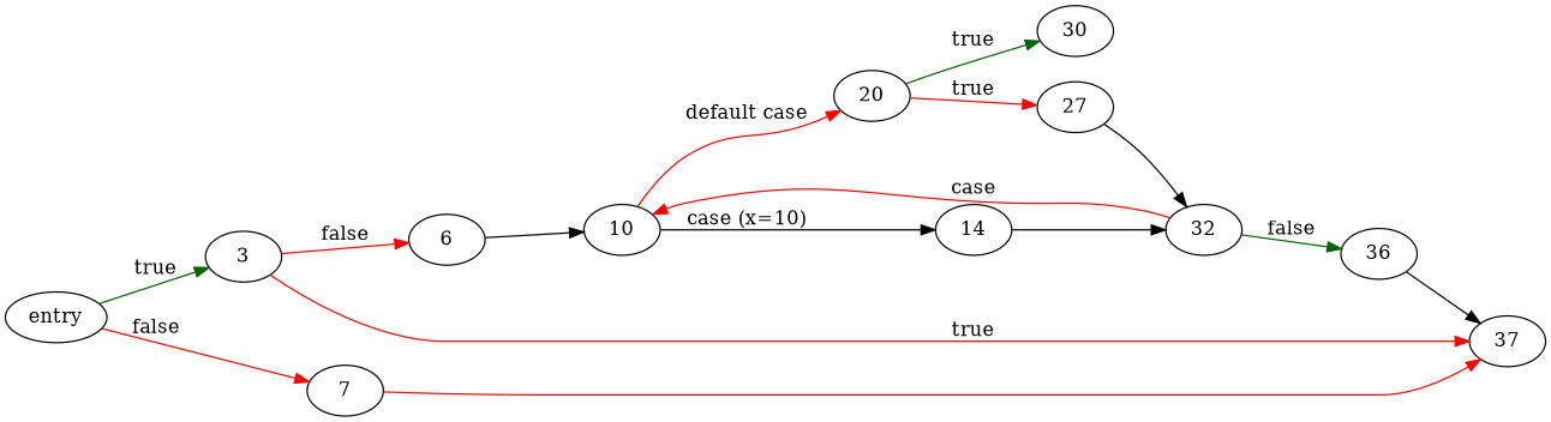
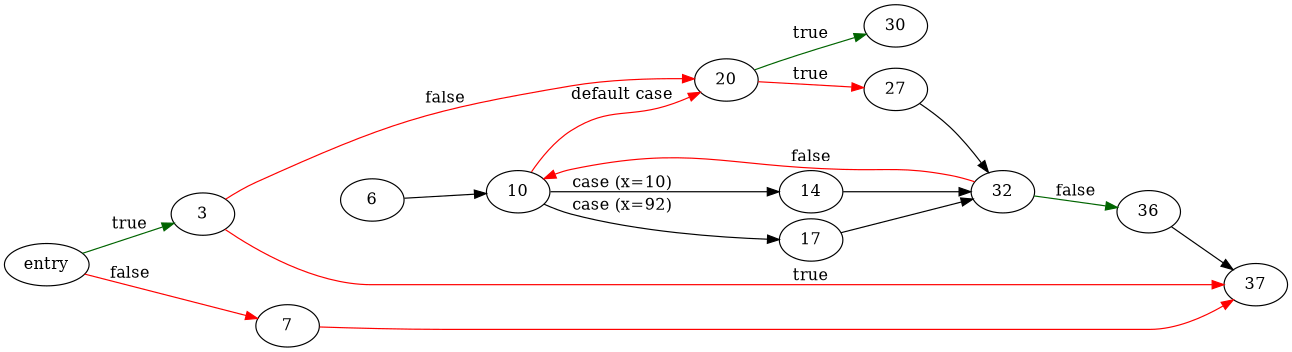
  digraph {
    rankdir=LR
    n1 [label=entry]
    3
    7
    6
    37
    10
    14
+   17
    20
    32
    27
    30
    36
    n1 -> 3 [color=darkgreen label=true]
    n1 -> 7 [color=red label=false]
-   3 -> 6 [color=red label=false]
+   3 -> 20 [color=red label=false]
    3 -> 37 [color=red label=true]
    7 -> 37 [color=red]
    6 -> 10
    10 -> 14 [label="case (x=10)"]
+   10 -> 17 [label="case (x=92)"]
    10 -> 20 [color=red label="default case"]
    14 -> 32
+   17 -> 32
    20 -> 27 [color=red label=true]
    20 -> 30 [color=darkgreen label=true]
-   32 -> 10 [color=red label=case]
+   32 -> 10 [color=red label=false]
    32 -> 36 [color=darkgreen label=false]
    27 -> 32
    36 -> 37
  }
